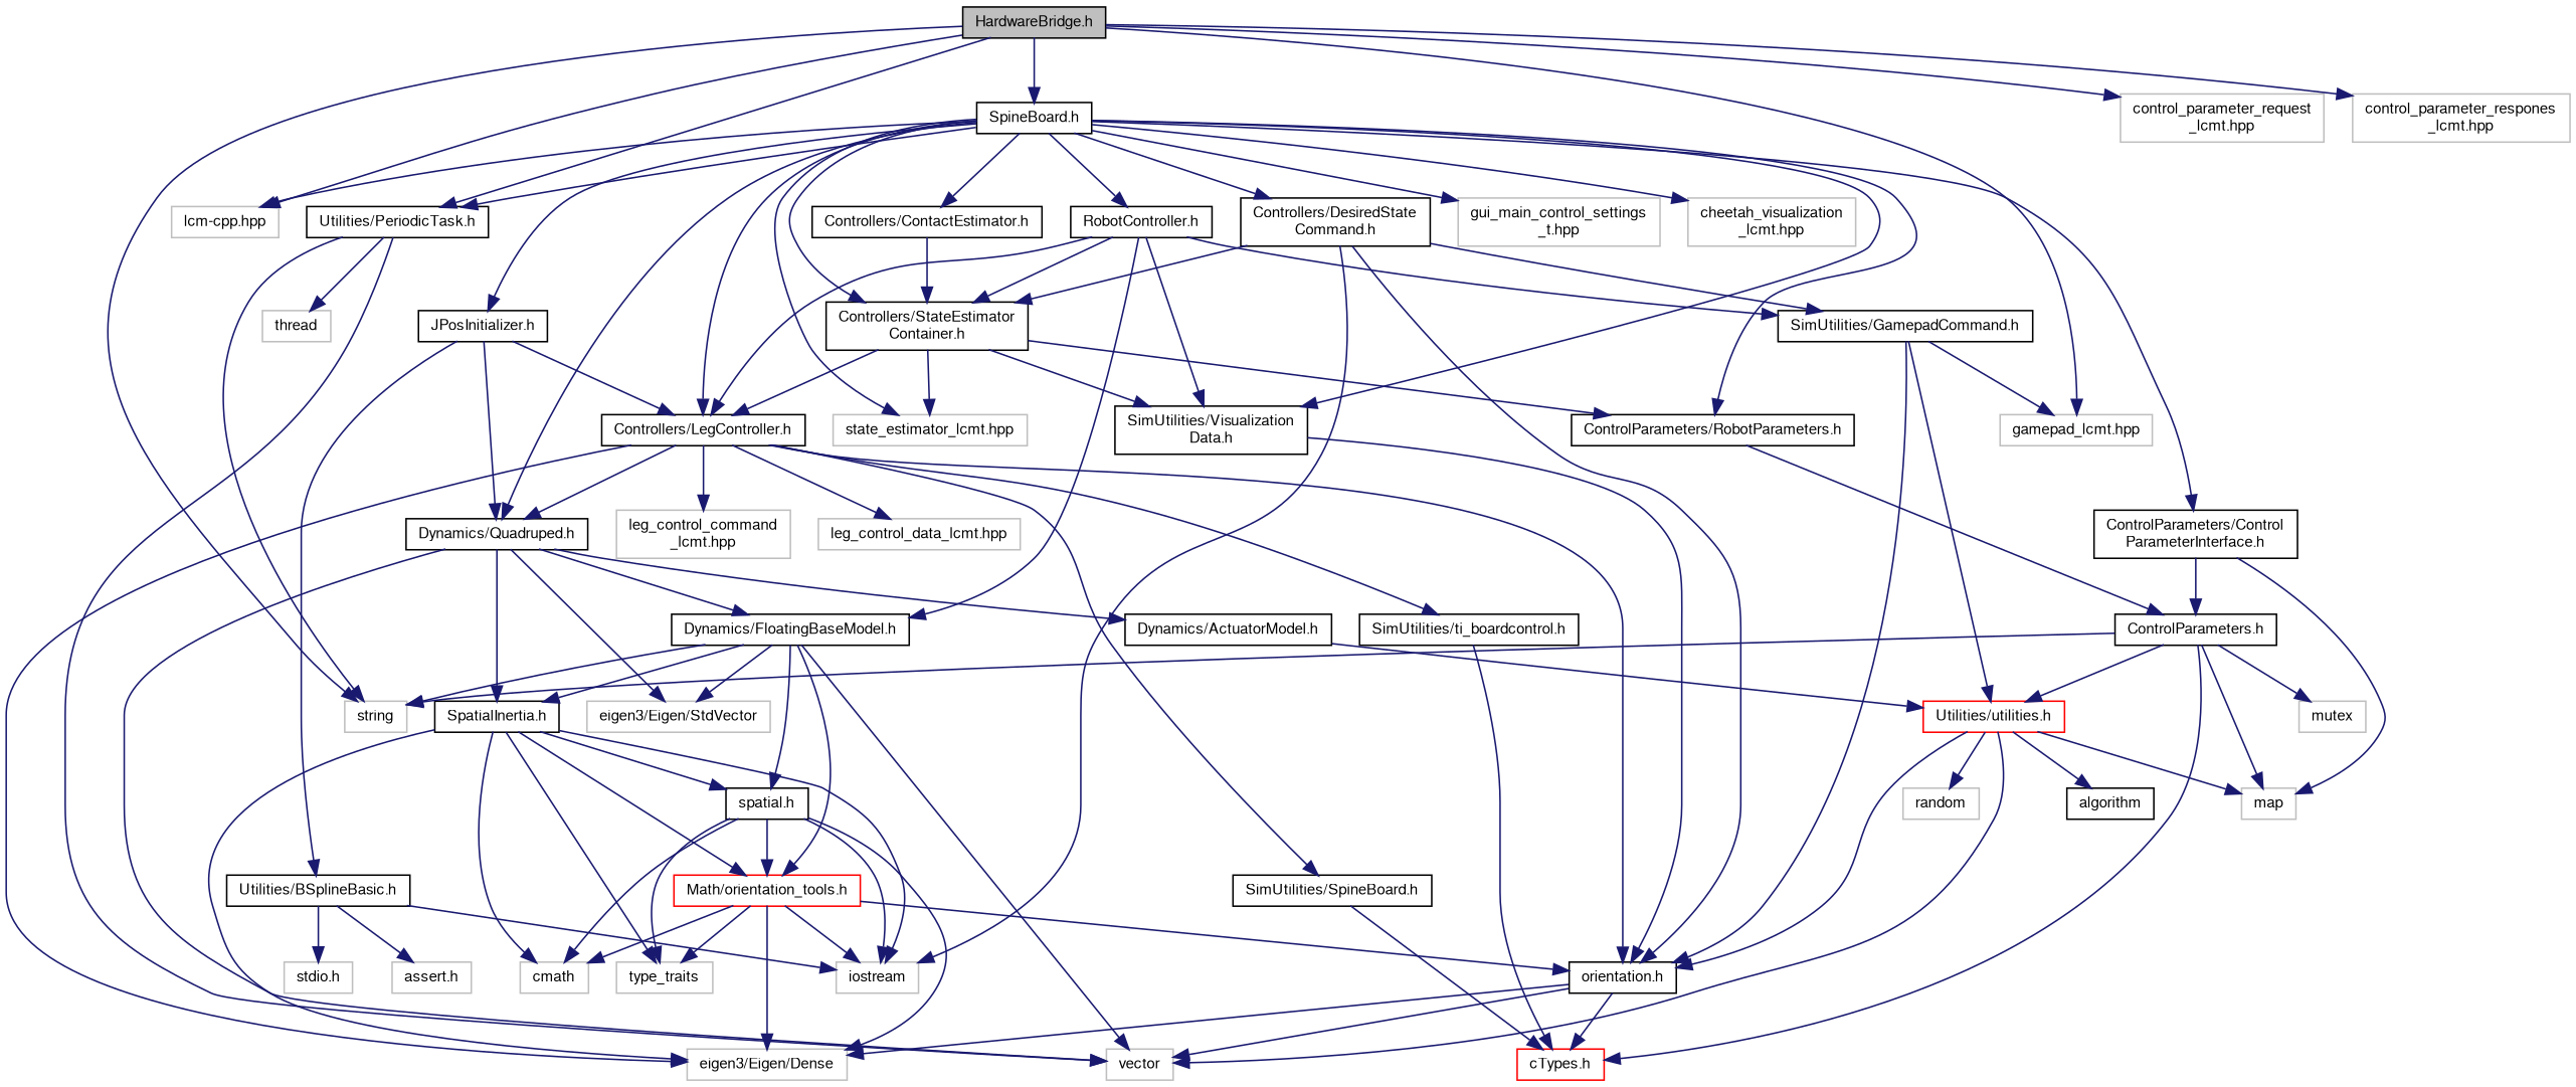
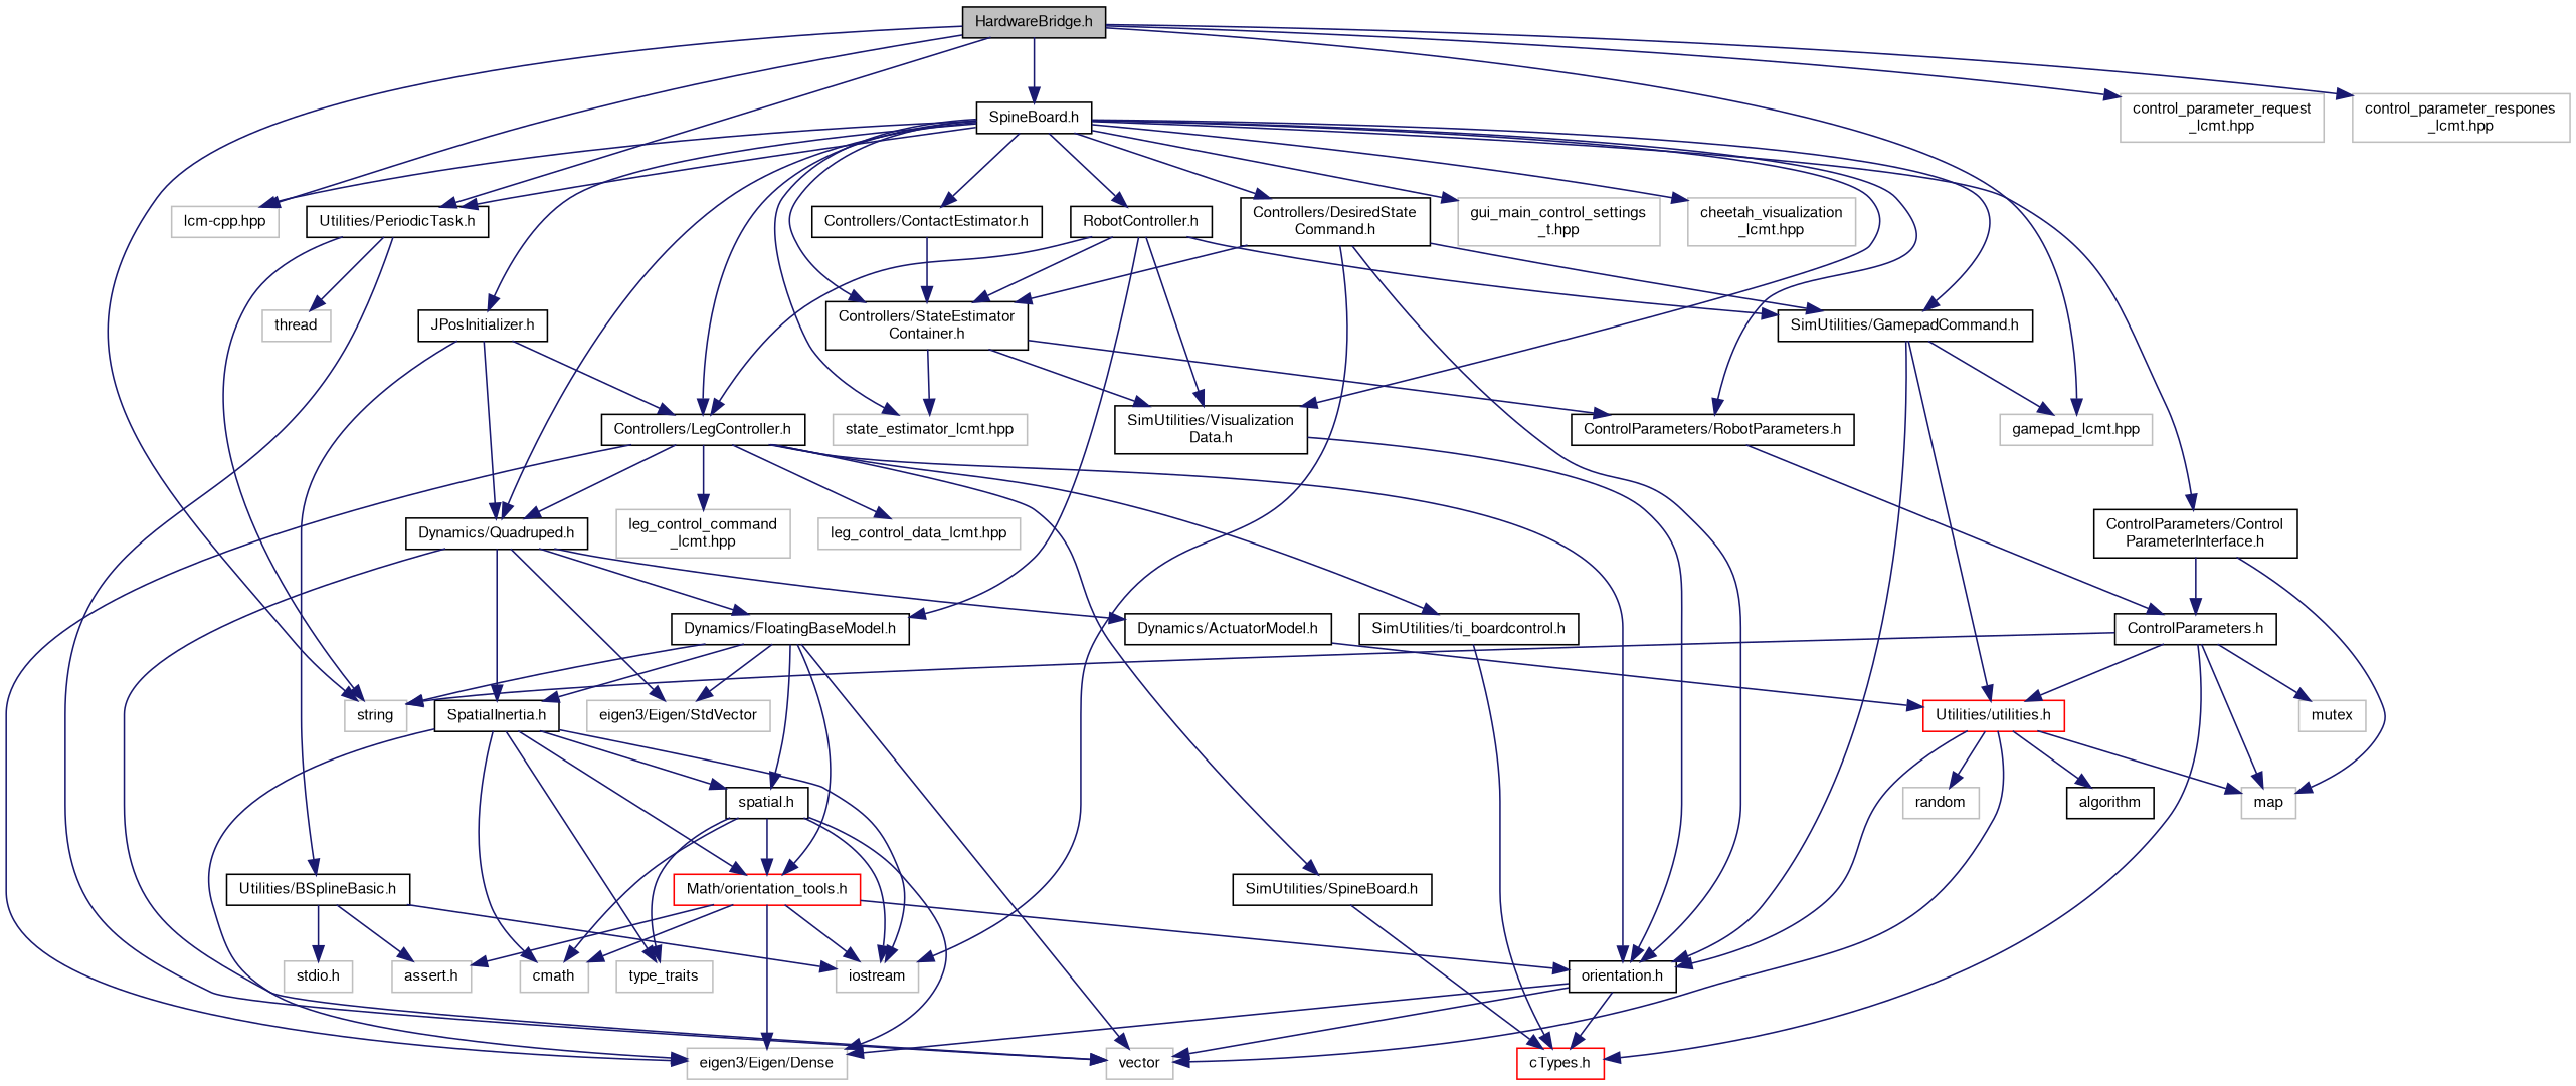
  digraph {
    node [color=black fillcolor=white fontname=FreeSans fontsize=10 shape=record style=filled]
    edge [color=midnightblue fontname=FreeSans fontsize=10 labelfontname=FreeSans labelfontsize=10 style=solid]
    n1 [fillcolor=grey75 fontcolor=black height=0.2 label="HardwareBridge.h" width=0.4]
    n2 [color=grey75 height=0.2 label="lcm-cpp.hpp" width=0.4]
    n3 [color=grey75 height=0.2 label=string width=0.4]
    n4 [height=0.2 label="SpineBoard.h" width=0.4]
    n5 [color=grey75 height=0.2 label="gamepad_lcmt.hpp" width=0.4]
    n6 [height=0.2 label="Utilities/PeriodicTask.h" width=0.4]
    n7 [color=grey75 height=0.2 label="control_parameter_request\l_lcmt.hpp" width=0.4]
    n8 [color=grey75 height=0.2 label="control_parameter_respones\l_lcmt.hpp" width=0.4]
    n9 [height=0.2 label="ControlParameters/Control\lParameterInterface.h" width=0.4]
    n10 [height=0.2 label="ControlParameters/RobotParameters.h" width=0.4]
    n11 [height=0.2 label="Controllers/StateEstimator\lContainer.h" width=0.4]
    n12 [height=0.2 label="Controllers/LegController.h" width=0.4]
    n13 [height=0.2 label="Dynamics/Quadruped.h" width=0.4]
    n14 [height=0.2 label="SimUtilities/Visualization\lData.h" width=0.4]
    n15 [color=grey75 height=0.2 label="state_estimator_lcmt.hpp" width=0.4]
    n16 [color=grey75 height=0.2 label="gui_main_control_settings\l_t.hpp" width=0.4]
    n17 [height=0.2 label="Controllers/ContactEstimator.h" width=0.4]
    n18 [height=0.2 label="Controllers/DesiredState\lCommand.h" width=0.4]
    n19 [height=0.2 label="SimUtilities/GamepadCommand.h" width=0.4]
    n20 [height=0.2 label="JPosInitializer.h" width=0.4]
    n21 [color=grey75 height=0.2 label="cheetah_visualization\l_lcmt.hpp" width=0.4]
    n22 [height=0.2 label="RobotController.h" width=0.4]
    n23 [color=grey75 height=0.2 label=vector width=0.4]
    n24 [color=grey75 height=0.2 label=thread width=0.4]
    n25 [color=grey75 height=0.2 label=map width=0.4]
    n26 [height=0.2 label="ControlParameters.h" width=0.4]
    n27 [height=0.2 label="orientation.h" width=0.4]
    n28 [color=grey75 height=0.2 label="eigen3/Eigen/Dense" width=0.4]
    n29 [color=grey75 height=0.2 label="leg_control_command\l_lcmt.hpp" width=0.4]
    n30 [color=grey75 height=0.2 label="leg_control_data_lcmt.hpp" width=0.4]
    n31 [height=0.2 label="SimUtilities/SpineBoard.h" width=0.4]
    n32 [height=0.2 label="SimUtilities/ti_boardcontrol.h" width=0.4]
    n33 [height=0.2 label="Dynamics/ActuatorModel.h" width=0.4]
    n34 [height=0.2 label="Dynamics/FloatingBaseModel.h" width=0.4]
    n35 [height=0.2 label="SpatialInertia.h" width=0.4]
    n36 [color=grey75 height=0.2 label="eigen3/Eigen/StdVector" width=0.4]
    n37 [color=grey75 height=0.2 label=iostream width=0.4]
    n38 [color=red height=0.2 label="Utilities/utilities.h" width=0.4]
    n39 [height=0.2 label="Utilities/BSplineBasic.h" width=0.4]
    n40 [color=grey75 height=0.2 label=mutex width=0.4]
    n41 [color=red height=0.2 label="cTypes.h" width=0.4]
    n42 [height=0.2 label=algorithm width=0.4]
    n43 [color=grey75 height=0.2 label=random width=0.4]
    n44 [color=red height=0.2 label="Math/orientation_tools.h" width=0.4]
    n45 [height=0.2 label="spatial.h" width=0.4]
    n46 [color=grey75 height=0.2 label=cmath width=0.4]
    n47 [color=grey75 height=0.2 label=type_traits width=0.4]
    n48 [color=grey75 height=0.2 label="assert.h" width=0.4]
    n49 [color=grey75 height=0.2 label="stdio.h" width=0.4]
    n1 -> n2
    n1 -> n3
    n1 -> n4
    n1 -> n5
    n1 -> n6
    n1 -> n7
    n1 -> n8
    n4 -> n2
    n4 -> n6
    n4 -> n9
    n4 -> n10
    n4 -> n11
    n4 -> n12
    n4 -> n13
    n4 -> n14
    n4 -> n15
    n4 -> n16
    n4 -> n17
    n4 -> n18
+   n4 -> n19
    n4 -> n20
    n4 -> n21
    n4 -> n22
    n6 -> n3
    n6 -> n23
    n6 -> n24
    n9 -> n25
    n9 -> n26
    n10 -> n26
    n11 -> n10
-   n11 -> n12
    n11 -> n14
    n11 -> n15
    n12 -> n13
    n12 -> n27
    n12 -> n28
    n12 -> n29
    n12 -> n30
    n12 -> n31
    n12 -> n32
    n13 -> n23
    n13 -> n33
    n13 -> n34
    n13 -> n35
    n13 -> n36
    n14 -> n27
    n17 -> n11
    n18 -> n11
    n18 -> n19
    n18 -> n27
    n18 -> n37
    n19 -> n5
    n19 -> n27
    n19 -> n38
    n20 -> n12
    n20 -> n13
    n20 -> n39
    n22 -> n11
    n22 -> n12
    n22 -> n14
    n22 -> n19
    n22 -> n34
    n26 -> n3
    n26 -> n25
    n26 -> n38
    n26 -> n40
    n26 -> n41
    n27 -> n23
    n27 -> n28
    n27 -> n41
    n31 -> n41
    n32 -> n41
    n33 -> n38
    n34 -> n3
    n34 -> n23
    n34 -> n35
    n34 -> n36
    n34 -> n44
    n34 -> n45
    n35 -> n28
    n35 -> n37
    n35 -> n44
    n35 -> n45
    n35 -> n46
    n35 -> n47
    n38 -> n23
    n38 -> n25
    n38 -> n27
    n38 -> n42
    n38 -> n43
    n39 -> n37
    n39 -> n48
    n39 -> n49
    n44 -> n27
    n44 -> n28
    n44 -> n37
    n44 -> n46
-   n44 -> n47
+   n44 -> n48
    n45 -> n28
    n45 -> n37
    n45 -> n44
    n45 -> n46
    n45 -> n47
  }
